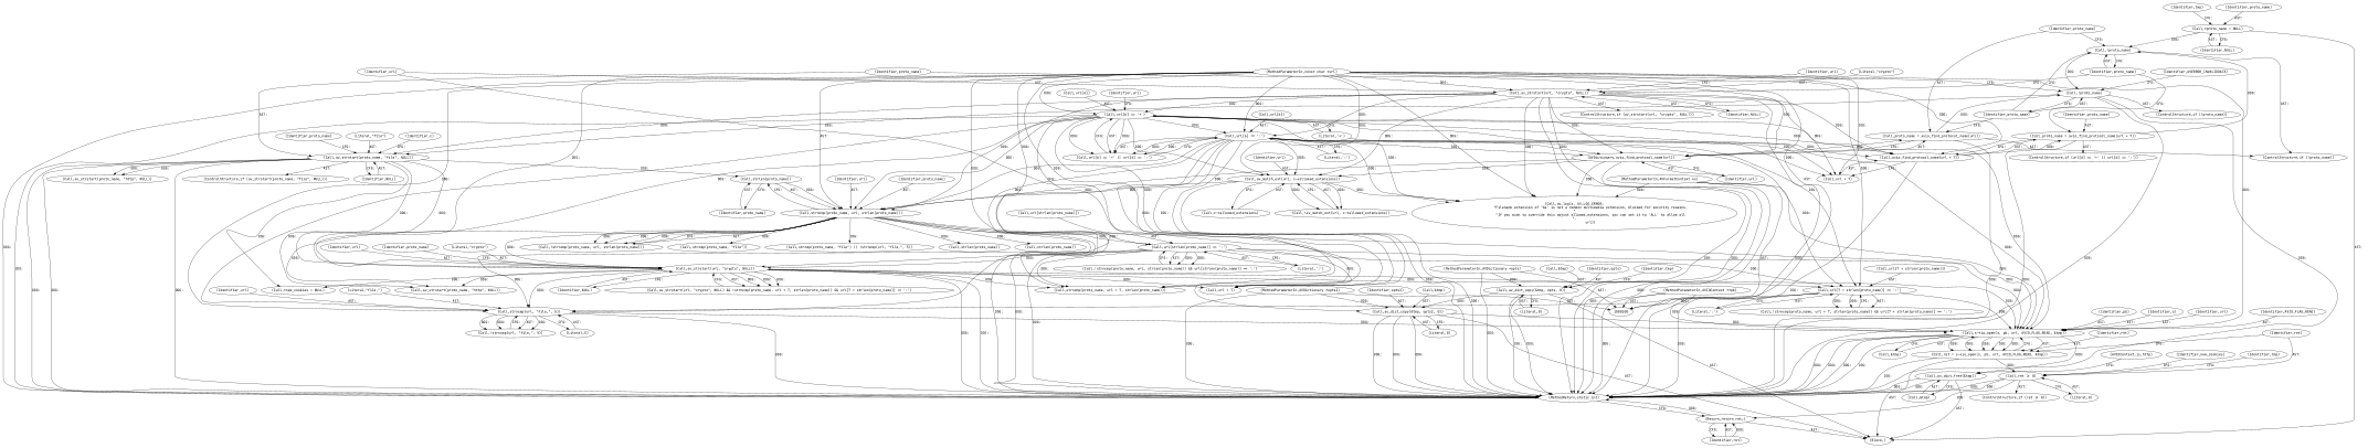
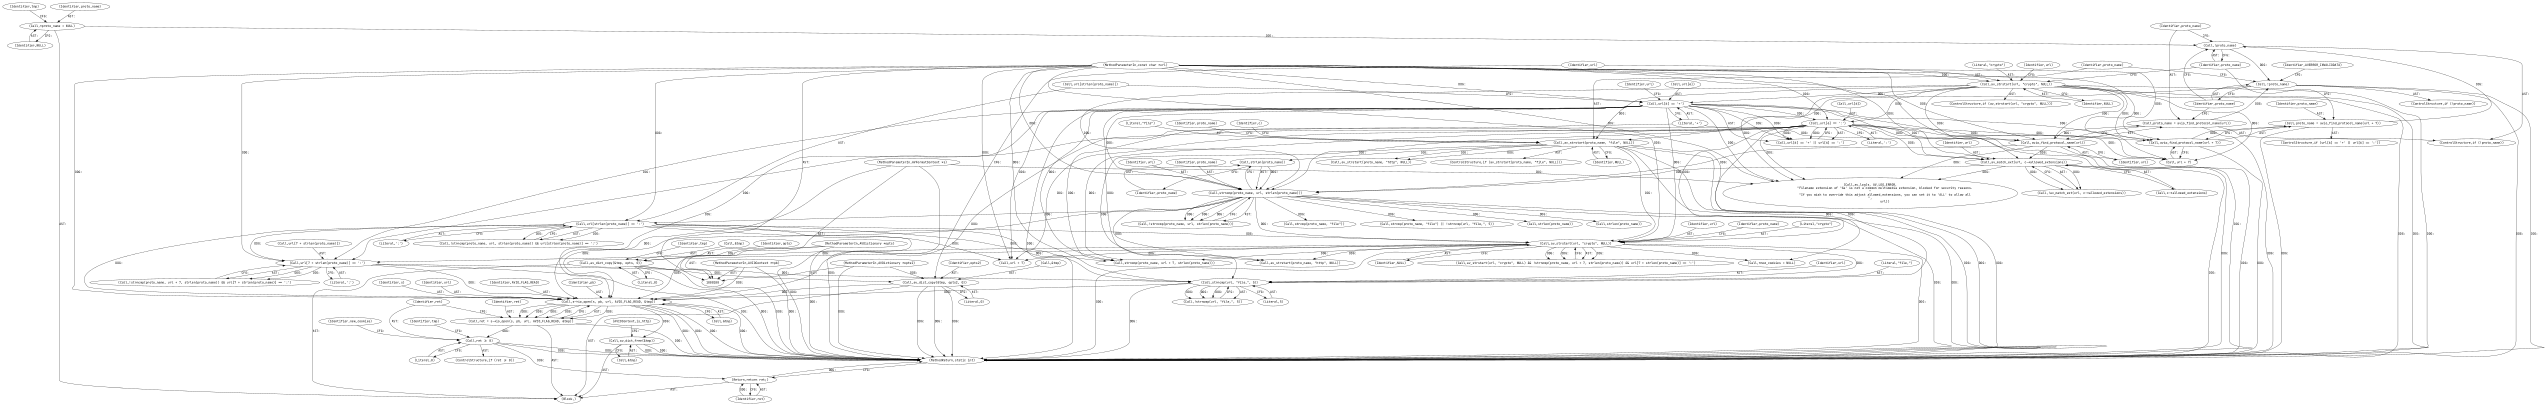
  digraph {
    fontname="JetBrains Mono"
    node [fontname="JetBrains Mono"]
    edge [fontname="JetBrains Mono"]
    n1 [label="(Call,s->io_open(s, pb, url, AVIO_FLAG_READ, &tmp))"]
    n2 [label="(Call,ret = s->io_open(s, pb, url, AVIO_FLAG_READ, &tmp))"]
    n3 [label="(Call,av_dict_free(&tmp))"]
    n4 [label="(MethodReturn,static int)"]
    n5 [label="(Call,&tmp)"]
    n6 [label="(Block,)"]
    n7 [label="(Call,ret >= 0)"]
    n8 [label="(Call,&tmp)"]
    n9 [label="(Return,return ret;)"]
    n10 [label="(MethodParameterIn,AVFormatContext *s)"]
    n11 [label="(Call,av_log(s, AV_LOG_ERROR,\n                \"Filename extension of \'%s\' is not a common multimedia extension, blocked for security reasons.\n\"\n                \"If you wish to override this adjust allowed_extensions, you can set it to \'ALL\' to allow all\n\",\n                url))"]
    1000100
    n13 [label="(MethodParameterIn,AVIOContext **pb)"]
    n14 [label="(Call,url[6] == '+')"]
    n15 [label="(Call,url[7 + strlen(proto_name)] == ':')"]
    n16 [label="(Call,strncmp(proto_name, url, strlen(proto_name)))"]
    n17 [label="(Call,avio_find_protocol_name(url + 7))"]
    n18 [label="(Call,url[6] == ':')"]
    n19 [label="(Call,av_match_ext(url, c->allowed_extensions))"]
    n20 [label="(Call,av_strstart(url, \"crypto\", NULL))"]
    n21 [label="(Call,strncmp(url, \"file,\", 5))"]
    n22 [label="(Call,url + 7)"]
    n23 [label="(Literal,'+')"]
    n24 [label="(Call,url[6] == '+' || url[6] == ':')"]
    n25 [label="(Call,url + 7)"]
    n26 [label="(Call,strncmp(proto_name, url + 7, strlen(proto_name)))"]
    n27 [label="(Literal,':')"]
    n28 [label="(Call,!strncmp(proto_name, url + 7, strlen(proto_name)) && url[7 + strlen(proto_name)] == ':')"]
    n29 [label="(Call,url[strlen(proto_name)] == ':')"]
    n30 [label="(Call,strlen(proto_name))"]
    n31 [label="(Call,strlen(proto_name))"]
    n32 [label="(Call,strlen(proto_name))"]
    n33 [label="(Call,!strncmp(proto_name, url, strlen(proto_name)))"]
    n34 [label="(Call,av_strstart(proto_name, \"http\", NULL))"]
    n35 [label="(Call,strcmp(proto_name, \"file\"))"]
    n36 [label="(Call,strcmp(proto_name, \"file\") || !strncmp(url, \"file,\", 5))"]
    n37 [label="(Call,proto_name = avio_find_protocol_name(url + 7))"]
-   n38 [label="(AVDictionary,avio_find_protocol_name(url))"]
+   n38 [label="(Call,avio_find_protocol_name(url))"]
    n39 [label="(Literal,':')"]
    n40 [label="(Call,proto_name = avio_find_protocol_name(url))"]
    n41 [label="(Identifier,url)"]
    n42 [label="(Call,!av_match_ext(url, c->allowed_extensions))"]
    n43 [label="(Call,c->allowed_extensions)"]
    n44 [label="(Call,*new_cookies = NULL)"]
    n45 [label="(Identifier,NULL)"]
    n46 [label="(Call,av_strstart(url, \"crypto\", NULL) && !strncmp(proto_name, url + 7, strlen(proto_name)) && url[7 + strlen(proto_name)] == ':')"]
    n47 [label="(Call,!strncmp(url, \"file,\", 5))"]
    n48 [label="(Literal,5)"]
    n49 [label="(Call,av_strstart(url, \"crypto\", NULL))"]
    n50 [label="(Call,av_strstart(proto_name, \"file\", NULL))"]
    n51 [label="(ControlStructure,if (av_strstart(url, \"crypto\", NULL)))"]
    n52 [label="(Identifier,NULL)"]
    n53 [label="(ControlStructure,if (av_strstart(proto_name, \"file\", NULL)))"]
    n54 [label="(Identifier,NULL)"]
    n55 [label="(Call,av_strstart(proto_name, \"http\", NULL))"]
    n56 [label="(MethodParameterIn,const char *url)"]
    n57 [label="(Literal,':')"]
    n58 [label="(Call,!strncmp(proto_name, url, strlen(proto_name)) && url[strlen(proto_name)] == ':')"]
    n59 [label="(Identifier,proto_name)"]
    n60 [label="(Call,!proto_name)"]
    n61 [label="(Identifier,proto_name)"]
    n62 [label="(ControlStructure,if (!proto_name))"]
    n63 [label="(Call,!proto_name)"]
    n64 [label="(ControlStructure,if (!proto_name))"]
    n65 [label="(Identifier,proto_name)"]
    n66 [label="(ControlStructure,if (url[6] == '+' || url[6] == ':'))"]
    n67 [label="(Call,*proto_name = NULL)"]
    n68 [label="(Identifier,NULL)"]
    n69 [label="(Call,av_dict_copy(&tmp, opts2, 0))"]
    n70 [label="(Literal,0)"]
    n71 [label="(Call,av_dict_copy(&tmp, opts, 0))"]
    n72 [label="(Literal,0)"]
    n73 [label="(MethodParameterIn,AVDictionary *opts)"]
    n74 [label="(MethodParameterIn,AVDictionary *opts2)"]
    n75 [label="(Literal,0)"]
    n76 [label="(ControlStructure,if (ret >= 0))"]
    n77 [label="(Identifier,ret)"]
    n78 [label="(Identifier,proto_name)"]
    n79 [label="(Identifier,opts)"]
    n80 [label="(Identifier,url)"]
    n81 [label="(Identifier,ret)"]
    n82 [label="(Identifier,url)"]
    n83 [label="(Identifier,opts2)"]
    n84 [label="(Identifier,url)"]
    n85 [label="(Identifier,tmp)"]
    n86 [label="(Literal,\"file,\")"]
    n87 [label="(Identifier,proto_name)"]
    n88 [label="(Identifier,tmp)"]
    n89 [label="(Identifier,url)"]
    n90 [label="(Identifier,proto_name)"]
    n91 [label="(Literal,\"crypto\")"]
    n92 [label="(Identifier,ret)"]
    n93 [label="(Call,&tmp)"]
    n94 [label="(Identifier,tmp)"]
    n95 [label="(Identifier,AVERROR_INVALIDDATA)"]
    n96 [label="(Call,url[strlen(proto_name)])"]
    n97 [label="(Identifier,url)"]
    n98 [label="(Literal,\"crypto\")"]
    n99 [label="(Identifier,AVIO_FLAG_READ)"]
    n100 [label="(Identifier,proto_name)"]
    n101 [label="(AVIOContext,is_http)"]
    n102 [label="(Identifier,proto_name)"]
    n103 [label="(Identifier,pb)"]
    n104 [label="(Identifier,proto_name)"]
    n105 [label="(Identifier,new_cookies)"]
    n106 [label="(Call,url[6])"]
    n107 [label="(Call,&tmp)"]
    n108 [label="(Identifier,c)"]
    n109 [label="(Identifier,s)"]
    n110 [label="(Identifier,url)"]
    n111 [label="(Identifier,proto_name)"]
    n112 [label="(Call,url[7 + strlen(proto_name)])"]
    n113 [label="(Literal,\"file\")"]
    n114 [label="(Identifier,url)"]
    n115 [label="(Call,url[6])"]
    n116 [label="(Identifier,url)"]
    n1 -> n2 [label="AST: "]
    n1 -> n2 [label="DDG: "]
    n1 -> n2 [label="DDG: "]
    n1 -> n2 [label="DDG: "]
    n1 -> n2 [label="DDG: "]
    n1 -> n2 [label="DDG: "]
    n1 -> n3 [label="DDG: "]
    n1 -> n4 [label="DDG: "]
    n1 -> n4 [label="DDG: "]
    n1 -> n4 [label="DDG: "]
    n1 -> n4 [label="DDG: "]
    n1 -> n5 [label="CFG: "]
    n2 -> n1 [label="CFG: "]
    n2 -> n4 [label="DDG: "]
    n2 -> n6 [label="AST: "]
    n2 -> n7 [label="DDG: "]
    n3 -> n4 [label="DDG: "]
    n3 -> n4 [label="DDG: "]
    n3 -> n6 [label="AST: "]
    n3 -> n8 [label="CFG: "]
    n4 -> n9 [label="CFG: "]
    n5 -> n1 [label="AST: "]
    n7 -> n4 [label="DDG: "]
    n7 -> n4 [label="DDG: "]
    n7 -> n9 [label="DDG: "]
    n7 -> n75 [label="CFG: "]
    n7 -> n76 [label="AST: "]
    n8 -> n3 [label="AST: "]
    n9 -> n4 [label="DDG: "]
    n9 -> n6 [label="AST: "]
    n9 -> n77 [label="CFG: "]
    n10 -> n1 [label="DDG: "]
    n10 -> n4 [label="DDG: "]
    n10 -> n11 [label="DDG: "]
    n10 -> 1000100 [label="AST: "]
    n13 -> n1 [label="DDG: "]
    n13 -> n4 [label="DDG: "]
    n13 -> 1000100 [label="AST: "]
    n14 -> n1 [label="DDG: "]
    n14 -> n4 [label="DDG: "]
    n14 -> n11 [label="DDG: "]
    n14 -> n15 [label="DDG: "]
    n14 -> n16 [label="DDG: "]
    n14 -> n17 [label="DDG: "]
    n14 -> n18 [label="DDG: "]
    n14 -> n19 [label="DDG: "]
    n14 -> n20 [label="DDG: "]
    n14 -> n21 [label="DDG: "]
    n14 -> n22 [label="DDG: "]
    n14 -> n23 [label="CFG: "]
    n14 -> n24 [label="AST: "]
    n14 -> n24 [label="DDG: "]
    n14 -> n24 [label="DDG: "]
    n14 -> n25 [label="DDG: "]
    n14 -> n26 [label="DDG: "]
    n15 -> n1 [label="DDG: "]
    n15 -> n4 [label="DDG: "]
    n15 -> n21 [label="DDG: "]
    n15 -> n27 [label="CFG: "]
    n15 -> n28 [label="AST: "]
    n15 -> n28 [label="DDG: "]
    n15 -> n28 [label="DDG: "]
    n16 -> n1 [label="DDG: "]
    n16 -> n4 [label="DDG: "]
    n16 -> n4 [label="DDG: "]
    n16 -> n20 [label="DDG: "]
    n16 -> n29 [label="DDG: "]
    n16 -> n30 [label="CFG: "]
    n16 -> n31 [label="DDG: "]
    n16 -> n32 [label="DDG: "]
    n16 -> n33 [label="AST: "]
    n16 -> n33 [label="DDG: "]
    n16 -> n33 [label="DDG: "]
    n16 -> n33 [label="DDG: "]
    n16 -> n34 [label="DDG: "]
    n16 -> n35 [label="DDG: "]
    n16 -> n36 [label="DDG: "]
    n17 -> n4 [label="DDG: "]
    n17 -> n22 [label="CFG: "]
    n17 -> n37 [label="AST: "]
    n17 -> n37 [label="DDG: "]
    n18 -> n1 [label="DDG: "]
    n18 -> n4 [label="DDG: "]
    n18 -> n11 [label="DDG: "]
    n18 -> n15 [label="DDG: "]
    n18 -> n16 [label="DDG: "]
    n18 -> n17 [label="DDG: "]
    n18 -> n19 [label="DDG: "]
    n18 -> n20 [label="DDG: "]
    n18 -> n21 [label="DDG: "]
    n18 -> n22 [label="DDG: "]
    n18 -> n24 [label="AST: "]
    n18 -> n24 [label="DDG: "]
    n18 -> n24 [label="DDG: "]
    n18 -> n25 [label="DDG: "]
    n18 -> n26 [label="DDG: "]
    n18 -> n38 [label="DDG: "]
    n18 -> n39 [label="CFG: "]
    n19 -> n4 [label="DDG: "]
    n19 -> n11 [label="DDG: "]
    n19 -> n16 [label="DDG: "]
    n19 -> n42 [label="AST: "]
    n19 -> n42 [label="DDG: "]
    n19 -> n42 [label="DDG: "]
    n19 -> n43 [label="CFG: "]
    n20 -> n1 [label="DDG: "]
    n20 -> n4 [label="DDG: "]
    n20 -> n4 [label="DDG: "]
    n20 -> n15 [label="DDG: "]
    n20 -> n21 [label="DDG: "]
    n20 -> n25 [label="DDG: "]
    n20 -> n26 [label="DDG: "]
    n20 -> n34 [label="DDG: "]
    n20 -> n44 [label="DDG: "]
    n20 -> n45 [label="CFG: "]
    n20 -> n46 [label="AST: "]
    n20 -> n46 [label="DDG: "]
    n20 -> n46 [label="DDG: "]
    n20 -> n46 [label="DDG: "]
    n21 -> n1 [label="DDG: "]
    n21 -> n4 [label="DDG: "]
    n21 -> n47 [label="AST: "]
    n21 -> n47 [label="DDG: "]
    n21 -> n47 [label="DDG: "]
    n21 -> n47 [label="DDG: "]
    n21 -> n48 [label="CFG: "]
    n22 -> n17 [label="AST: "]
    n23 -> n14 [label="AST: "]
    n23 -> n38 [label="DDG: "]
-   n24 -> n14 [label="CFG: "]
+   n96 -> n14 [label="CFG: "]
    n24 -> n18 [label="CFG: "]
    n27 -> n15 [label="AST: "]
    n28 -> n15 [label="CFG: "]
    n29 -> n1 [label="DDG: "]
    n29 -> n4 [label="DDG: "]
    n29 -> n15 [label="DDG: "]
    n29 -> n20 [label="DDG: "]
    n29 -> n21 [label="DDG: "]
    n29 -> n25 [label="DDG: "]
    n29 -> n26 [label="DDG: "]
    n29 -> n57 [label="CFG: "]
    n29 -> n58 [label="AST: "]
    n29 -> n58 [label="DDG: "]
    n29 -> n58 [label="DDG: "]
    n30 -> n16 [label="AST: "]
    n30 -> n16 [label="DDG: "]
    n30 -> n59 [label="CFG: "]
    n33 -> n16 [label="CFG: "]
    n37 -> n4 [label="DDG: "]
    n37 -> n17 [label="CFG: "]
    n37 -> n63 [label="DDG: "]
    n37 -> n66 [label="AST: "]
    n38 -> n4 [label="DDG: "]
    n38 -> n11 [label="DDG: "]
    n38 -> n16 [label="DDG: "]
    n38 -> n19 [label="DDG: "]
    n38 -> n40 [label="AST: "]
    n38 -> n40 [label="DDG: "]
    n38 -> n41 [label="CFG: "]
    n39 -> n18 [label="AST: "]
    n40 -> n4 [label="DDG: "]
    n40 -> n38 [label="CFG: "]
    n40 -> n60 [label="DDG: "]
    n40 -> n64 [label="AST: "]
    n41 -> n38 [label="AST: "]
    n42 -> n19 [label="CFG: "]
    n43 -> n19 [label="AST: "]
    n45 -> n20 [label="AST: "]
    n46 -> n20 [label="CFG: "]
    n47 -> n21 [label="CFG: "]
    n48 -> n21 [label="AST: "]
    n49 -> n4 [label="DDG: "]
    n49 -> n4 [label="DDG: "]
    n49 -> n4 [label="DDG: "]
    n49 -> n11 [label="DDG: "]
    n49 -> n14 [label="DDG: "]
    n49 -> n16 [label="DDG: "]
    n49 -> n17 [label="DDG: "]
    n49 -> n18 [label="DDG: "]
    n49 -> n19 [label="DDG: "]
    n49 -> n22 [label="DDG: "]
    n49 -> n38 [label="DDG: "]
    n49 -> n50 [label="DDG: "]
    n49 -> n51 [label="AST: "]
    n49 -> n52 [label="CFG: "]
    n50 -> n4 [label="DDG: "]
    n50 -> n4 [label="DDG: "]
    n50 -> n4 [label="DDG: "]
    n50 -> n20 [label="DDG: "]
    n50 -> n30 [label="DDG: "]
    n50 -> n34 [label="DDG: "]
    n50 -> n44 [label="DDG: "]
    n50 -> n53 [label="AST: "]
    n50 -> n54 [label="CFG: "]
    n50 -> n55 [label="DDG: "]
    n50 -> n55 [label="DDG: "]
    n52 -> n49 [label="AST: "]
    n54 -> n50 [label="AST: "]
    n56 -> n1 [label="DDG: "]
    n56 -> n4 [label="DDG: "]
    n56 -> n11 [label="DDG: "]
    n56 -> 1000100 [label="AST: "]
    n56 -> n14 [label="DDG: "]
    n56 -> n15 [label="DDG: "]
-   n56 -> n16 [label="AST: "]
+   n56 -> n16 [label="DDG: "]
    n56 -> n17 [label="DDG: "]
    n56 -> n18 [label="DDG: "]
    n56 -> n19 [label="DDG: "]
    n56 -> n20 [label="DDG: "]
    n56 -> n21 [label="DDG: "]
    n56 -> n22 [label="DDG: "]
    n56 -> n25 [label="DDG: "]
-   n56 -> n26 [label="DDG: "]
+   n23 -> n26 [label="DDG: "]
    n56 -> n29 [label="DDG: "]
    n56 -> n38 [label="DDG: "]
    n56 -> n49 [label="DDG: "]
    n57 -> n29 [label="AST: "]
    n58 -> n29 [label="CFG: "]
    n59 -> n30 [label="AST: "]
    n60 -> n4 [label="DDG: "]
    n60 -> n4 [label="DDG: "]
    n60 -> n50 [label="DDG: "]
    n60 -> n61 [label="CFG: "]
    n60 -> n62 [label="AST: "]
    n61 -> n40 [label="CFG: "]
    n61 -> n60 [label="AST: "]
    n61 -> n63 [label="CFG: "]
    n63 -> n60 [label="DDG: "]
    n63 -> n64 [label="AST: "]
    n63 -> n65 [label="CFG: "]
    n65 -> n37 [label="CFG: "]
    n65 -> n49 [label="CFG: "]
    n65 -> n63 [label="AST: "]
    n67 -> n6 [label="AST: "]
    n67 -> n63 [label="DDG: "]
    n67 -> n68 [label="CFG: "]
    n68 -> n67 [label="AST: "]
    n69 -> n1 [label="DDG: "]
    n69 -> n4 [label="DDG: "]
    n69 -> n4 [label="DDG: "]
    n69 -> n4 [label="DDG: "]
    n69 -> n6 [label="AST: "]
    n69 -> n70 [label="CFG: "]
    n70 -> n69 [label="AST: "]
    n71 -> n4 [label="DDG: "]
    n71 -> n4 [label="DDG: "]
    n71 -> n6 [label="AST: "]
    n71 -> n69 [label="DDG: "]
    n71 -> n72 [label="CFG: "]
    n72 -> n71 [label="AST: "]
    n73 -> n4 [label="DDG: "]
    n73 -> 1000100 [label="AST: "]
    n73 -> n71 [label="DDG: "]
    n74 -> n4 [label="DDG: "]
    n74 -> 1000100 [label="AST: "]
    n74 -> n69 [label="DDG: "]
    n75 -> n7 [label="AST: "]
    n77 -> n9 [label="AST: "]
    n77 -> n9 [label="DDG: "]
    n78 -> n20 [label="CFG: "]
    n79 -> n71 [label="AST: "]
    n80 -> n49 [label="AST: "]
    n80 -> n69 [label="CFG: "]
    n81 -> n2 [label="CFG: "]
    n81 -> n7 [label="AST: "]
    n82 -> n1 [label="AST: "]
    n83 -> n69 [label="AST: "]
    n84 -> n16 [label="AST: "]
    n85 -> n7 [label="CFG: "]
    n86 -> n21 [label="AST: "]
    n87 -> n50 [label="CFG: "]
    n88 -> n67 [label="CFG: "]
    n89 -> n19 [label="AST: "]
    n90 -> n40 [label="AST: "]
    n90 -> n63 [label="CFG: "]
    n91 -> n20 [label="AST: "]
    n92 -> n2 [label="AST: "]
    n93 -> n69 [label="AST: "]
    n94 -> n71 [label="CFG: "]
    n95 -> n60 [label="CFG: "]
    n96 -> n29 [label="AST: "]
    n97 -> n21 [label="AST: "]
    n98 -> n49 [label="AST: "]
    n99 -> n1 [label="AST: "]
    n100 -> n67 [label="AST: "]
    n101 -> n3 [label="CFG: "]
    n102 -> n16 [label="AST: "]
    n103 -> n1 [label="AST: "]
    n104 -> n37 [label="AST: "]
    n105 -> n7 [label="CFG: "]
    n106 -> n18 [label="AST: "]
    n107 -> n71 [label="AST: "]
    n108 -> n50 [label="CFG: "]
    n109 -> n1 [label="AST: "]
    n110 -> n20 [label="AST: "]
    n111 -> n50 [label="AST: "]
    n111 -> n60 [label="CFG: "]
    n112 -> n15 [label="AST: "]
    n113 -> n50 [label="AST: "]
    n114 -> n14 [label="CFG: "]
    n115 -> n14 [label="AST: "]
    n116 -> n49 [label="CFG: "]
  }
